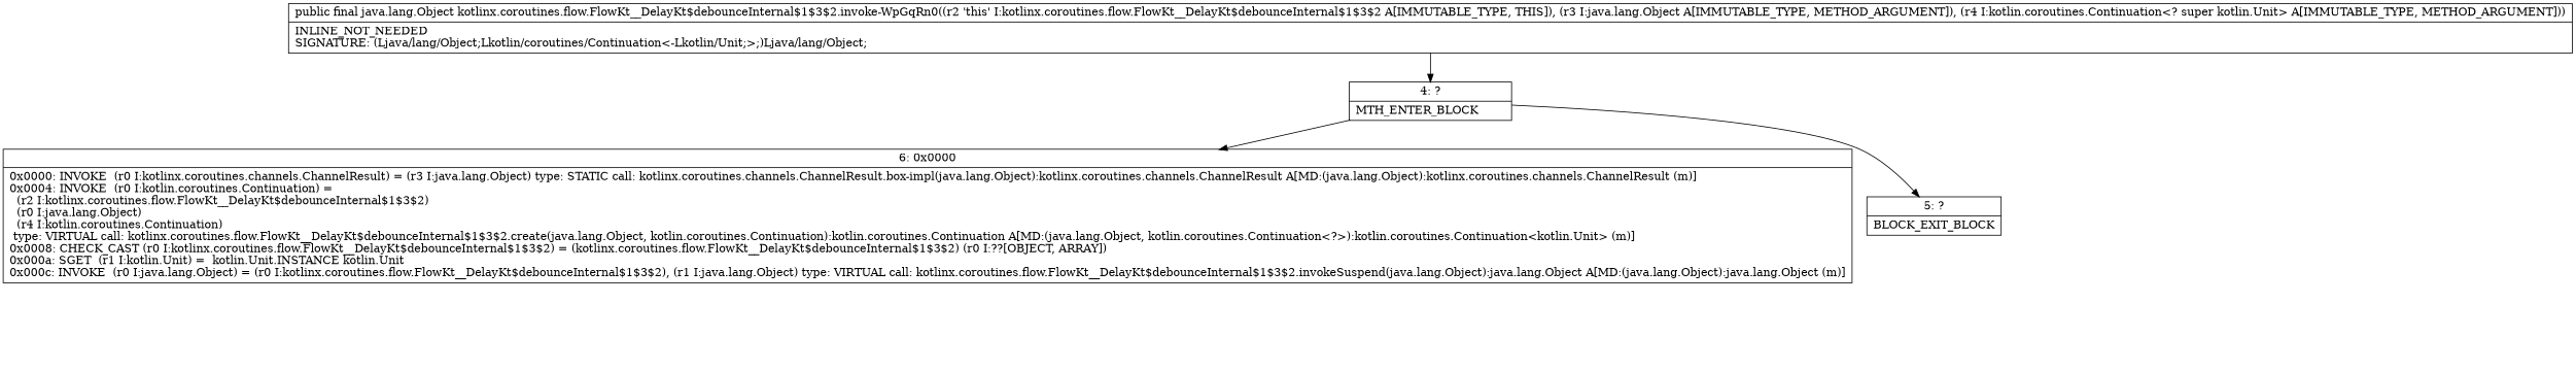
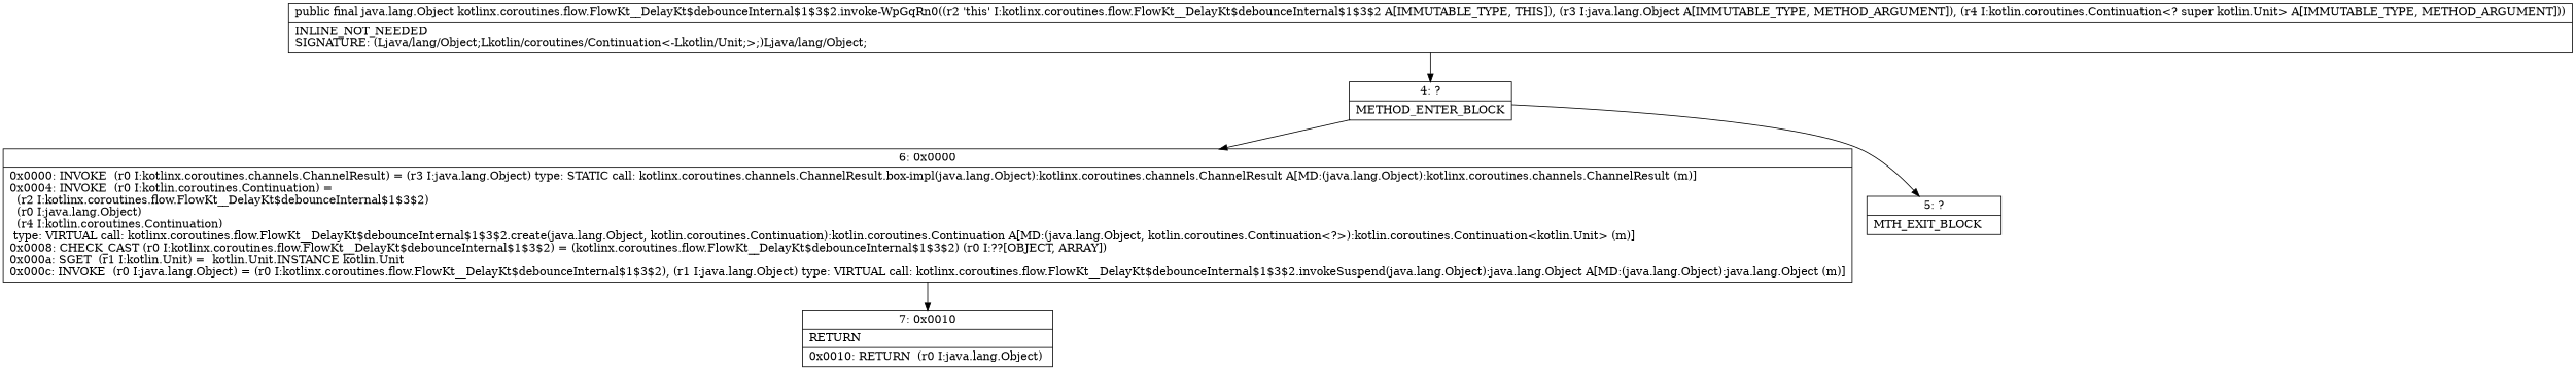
  digraph {
    node [shape=record]
-   n1 [label="{4\:\ ?|MTH_ENTER_BLOCK\l}"]
+   n1 [label="{4\:\ ?|METHOD_ENTER_BLOCK\l}"]
    n2 [label="{6\:\ 0x0000|0x0000: INVOKE  (r0 I:kotlinx.coroutines.channels.ChannelResult) = (r3 I:java.lang.Object) type: STATIC call: kotlinx.coroutines.channels.ChannelResult.box\-impl(java.lang.Object):kotlinx.coroutines.channels.ChannelResult A[MD:(java.lang.Object):kotlinx.coroutines.channels.ChannelResult (m)]\l0x0004: INVOKE  (r0 I:kotlin.coroutines.Continuation) = \l  (r2 I:kotlinx.coroutines.flow.FlowKt__DelayKt$debounceInternal$1$3$2)\l  (r0 I:java.lang.Object)\l  (r4 I:kotlin.coroutines.Continuation)\l type: VIRTUAL call: kotlinx.coroutines.flow.FlowKt__DelayKt$debounceInternal$1$3$2.create(java.lang.Object, kotlin.coroutines.Continuation):kotlin.coroutines.Continuation A[MD:(java.lang.Object, kotlin.coroutines.Continuation\<?\>):kotlin.coroutines.Continuation\<kotlin.Unit\> (m)]\l0x0008: CHECK_CAST (r0 I:kotlinx.coroutines.flow.FlowKt__DelayKt$debounceInternal$1$3$2) = (kotlinx.coroutines.flow.FlowKt__DelayKt$debounceInternal$1$3$2) (r0 I:??[OBJECT, ARRAY]) \l0x000a: SGET  (r1 I:kotlin.Unit) =  kotlin.Unit.INSTANCE kotlin.Unit \l0x000c: INVOKE  (r0 I:java.lang.Object) = (r0 I:kotlinx.coroutines.flow.FlowKt__DelayKt$debounceInternal$1$3$2), (r1 I:java.lang.Object) type: VIRTUAL call: kotlinx.coroutines.flow.FlowKt__DelayKt$debounceInternal$1$3$2.invokeSuspend(java.lang.Object):java.lang.Object A[MD:(java.lang.Object):java.lang.Object (m)]\l}"]
-   n3 [label="{5\:\ ?|BLOCK_EXIT_BLOCK\l}"]
+   n3 [label="{5\:\ ?|MTH_EXIT_BLOCK\l}"]
+   n4 [label="{7\:\ 0x0010|RETURN\l|0x0010: RETURN  (r0 I:java.lang.Object) \l}"]
    n5 [label="{public final java.lang.Object kotlinx.coroutines.flow.FlowKt__DelayKt$debounceInternal$1$3$2.invoke\-WpGqRn0((r2 'this' I:kotlinx.coroutines.flow.FlowKt__DelayKt$debounceInternal$1$3$2 A[IMMUTABLE_TYPE, THIS]), (r3 I:java.lang.Object A[IMMUTABLE_TYPE, METHOD_ARGUMENT]), (r4 I:kotlin.coroutines.Continuation\<? super kotlin.Unit\> A[IMMUTABLE_TYPE, METHOD_ARGUMENT]))  | INLINE_NOT_NEEDED\lSIGNATURE: (Ljava\/lang\/Object;Lkotlin\/coroutines\/Continuation\<\-Lkotlin\/Unit;\>;)Ljava\/lang\/Object;\l}"]
    n1 -> n2
    n1 -> n3
+   n2 -> n4
    n5 -> n1
  }
